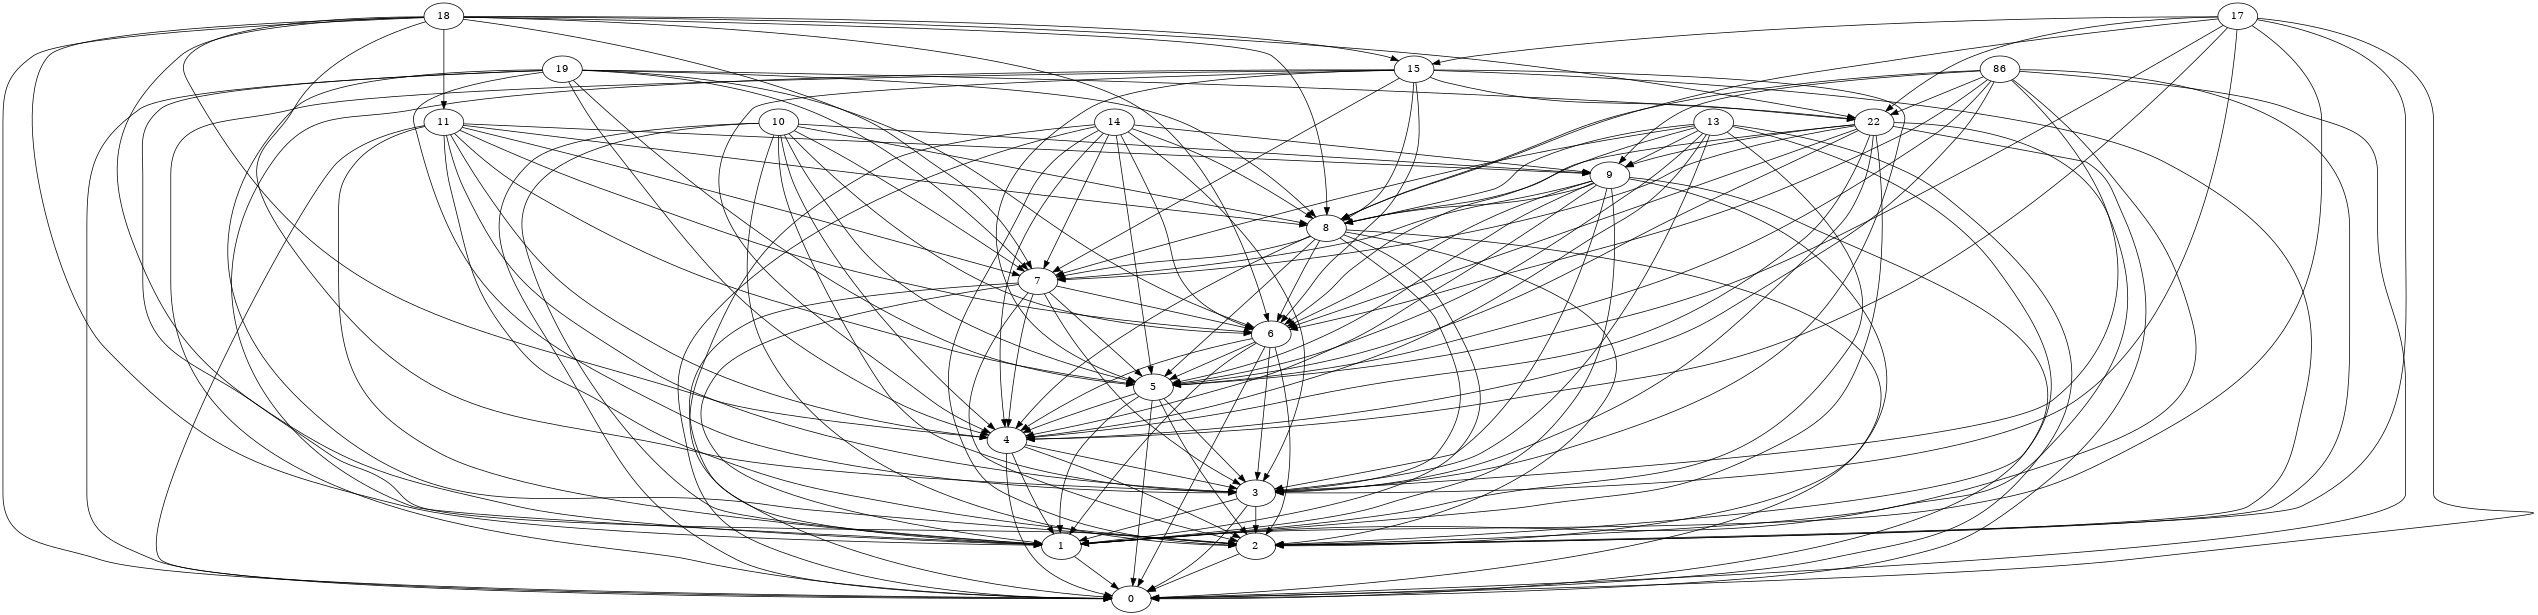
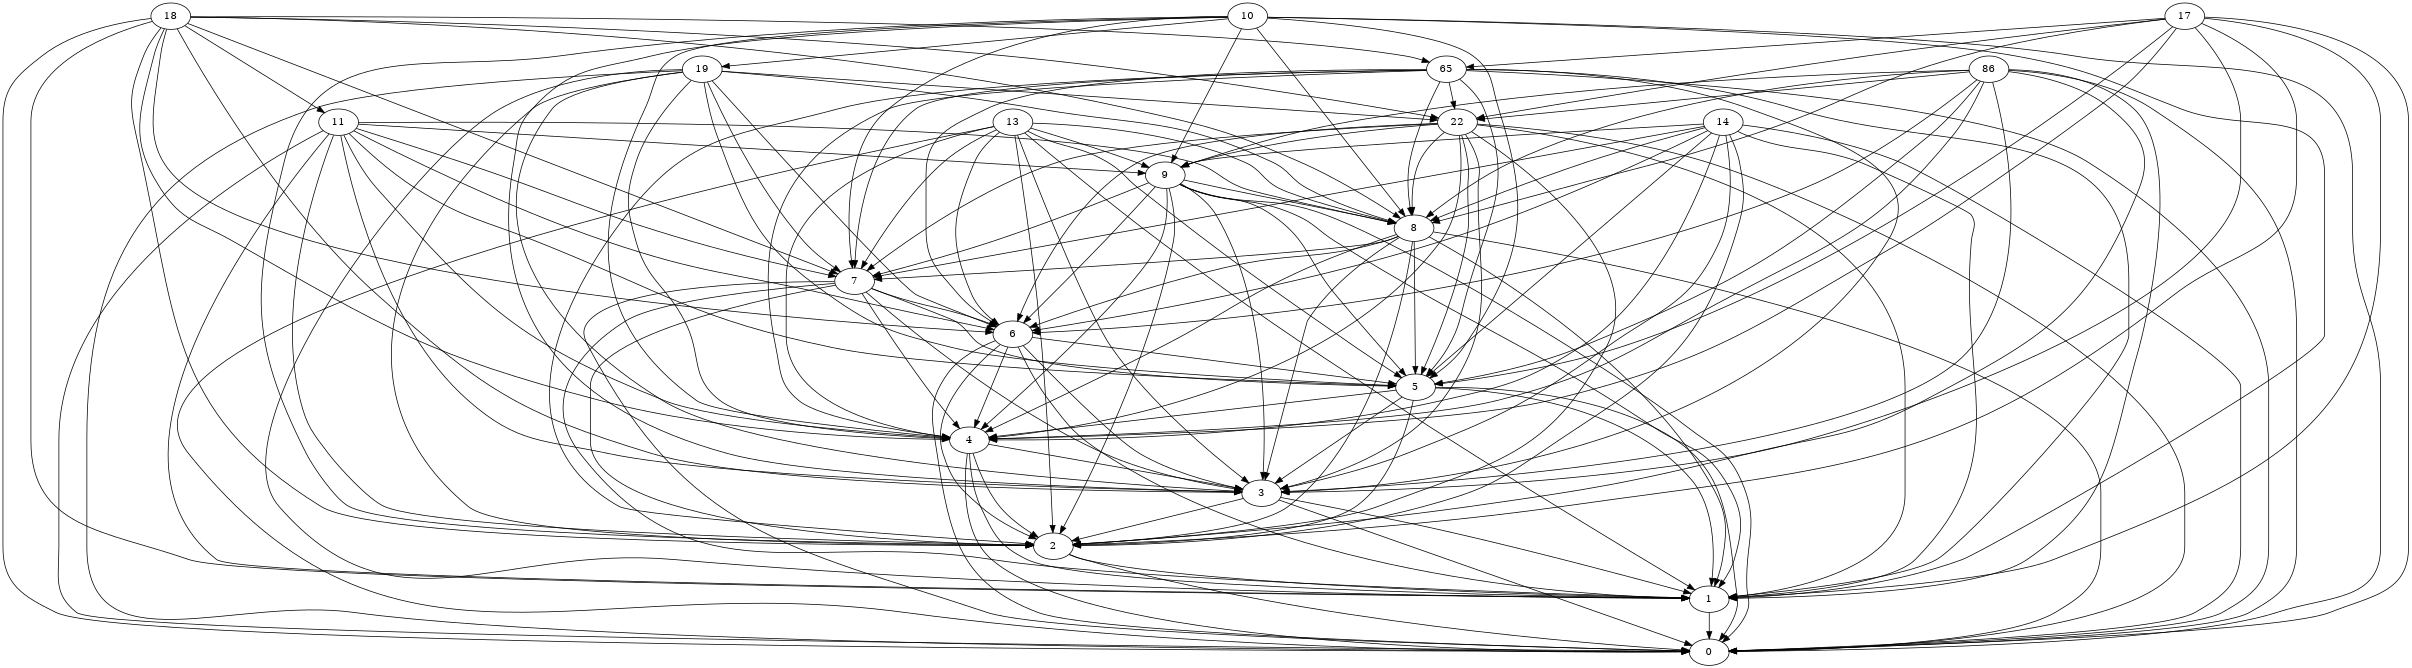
  digraph {
    1
    0
    2
    3
    4
    5
    6
    7
    8
    9
    10
    11
    n13 [label=22]
    13
    14
-   15
+   15 [label=65]
    n17 [label=86]
    17
    18
    19
    1 -> 0
+   2 -> 1
    2 -> 0
    3 -> 1
    3 -> 0
    3 -> 2
    4 -> 1
    4 -> 0
    4 -> 2
    4 -> 3
    5 -> 1
    5 -> 0
    5 -> 2
    5 -> 3
    5 -> 4
    6 -> 1
    6 -> 0
    6 -> 2
    6 -> 3
    6 -> 4
    6 -> 5
    7 -> 1
    7 -> 0
    7 -> 2
    7 -> 3
    7 -> 4
    7 -> 5
    7 -> 6
    8 -> 1
    8 -> 0
    8 -> 2
    8 -> 3
    8 -> 4
    8 -> 5
    8 -> 6
    8 -> 7
    9 -> 1
    9 -> 0
    9 -> 2
    9 -> 3
    9 -> 4
    9 -> 5
    9 -> 6
    9 -> 7
    9 -> 8
    10 -> 1
    10 -> 0
    10 -> 2
    10 -> 3
    10 -> 4
    10 -> 5
-   10 -> 6
+   10 -> 19
    10 -> 7
    10 -> 8
    10 -> 9
    11 -> 1
    11 -> 0
    11 -> 2
    11 -> 3
    11 -> 4
    11 -> 5
    11 -> 6
    11 -> 7
    11 -> 8
    11 -> 9
    n13 -> 1
    n13 -> 0
    n13 -> 2
    n13 -> 3
    n13 -> 4
    n13 -> 5
    n13 -> 6
    n13 -> 7
    n13 -> 8
    n13 -> 9
    13 -> 1
    13 -> 0
    13 -> 2
    13 -> 3
    13 -> 4
    13 -> 5
    13 -> 6
    13 -> 7
    13 -> 8
    13 -> 9
    14 -> 1
    14 -> 0
    14 -> 2
    14 -> 3
    14 -> 4
    14 -> 5
    14 -> 6
    14 -> 7
    14 -> 8
    14 -> 9
    15 -> 1
    15 -> 0
    15 -> 2
    15 -> 3
    15 -> 4
    15 -> 5
    15 -> 6
    15 -> 7
    15 -> 8
    15 -> n13
    n17 -> 1
    n17 -> 0
    n17 -> 2
    n17 -> 3
    n17 -> 4
    n17 -> 5
    n17 -> 6
    n17 -> 8
    n17 -> 9
    n17 -> n13
    17 -> 1
    17 -> 0
    17 -> 2
    17 -> 3
    17 -> 4
    17 -> 5
    17 -> 8
    17 -> n13
    17 -> 15
    18 -> 1
    18 -> 0
    18 -> 2
    18 -> 3
    18 -> 4
    18 -> 6
    18 -> 7
    18 -> 8
    18 -> 11
    18 -> n13
    18 -> 15
    19 -> 1
    19 -> 0
    19 -> 2
    19 -> 3
    19 -> 4
    19 -> 5
    19 -> 6
    19 -> 7
    19 -> 8
    19 -> n13
  }
